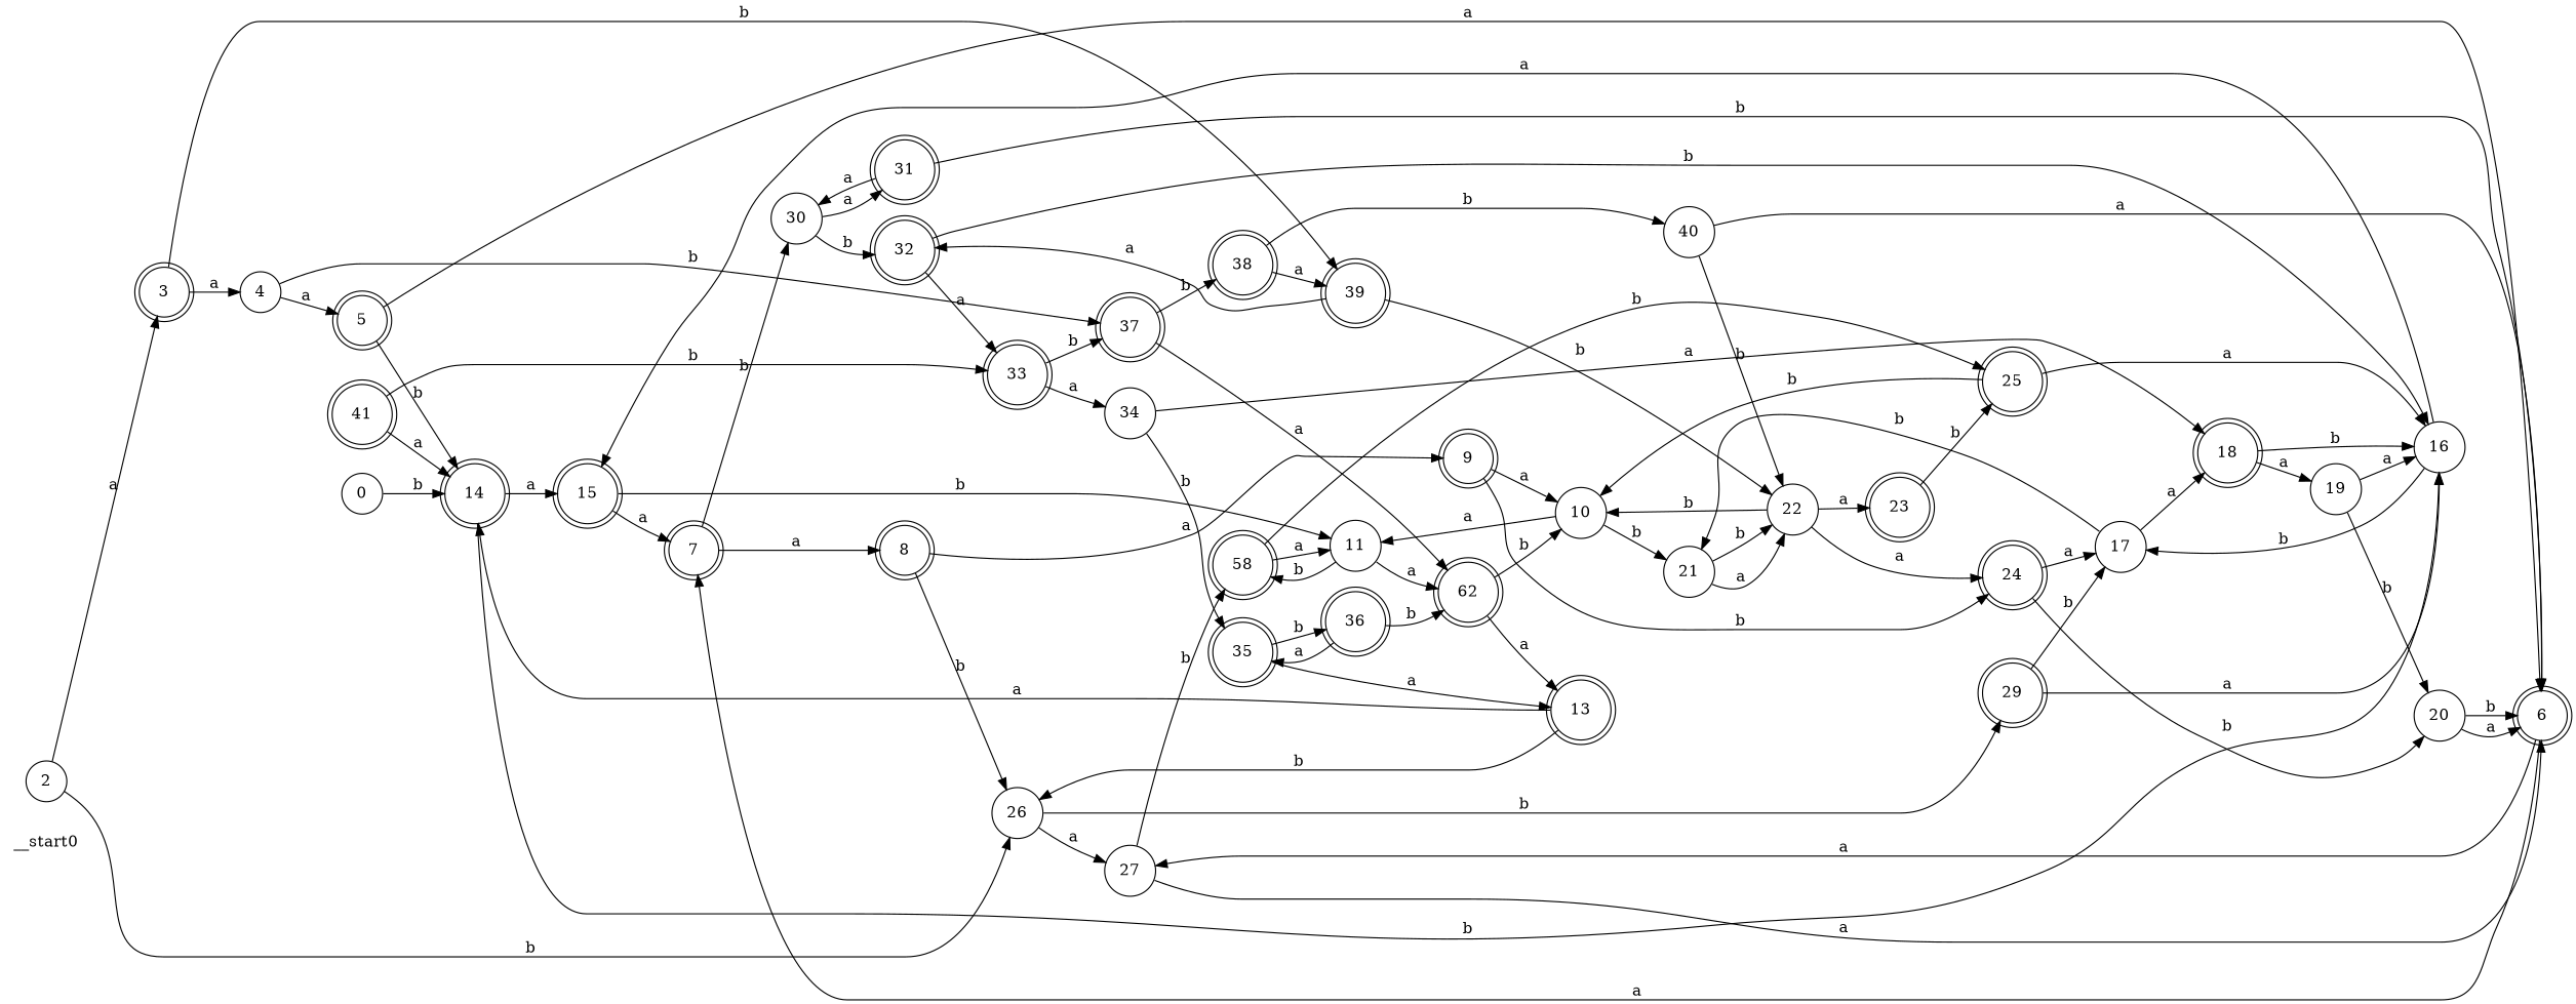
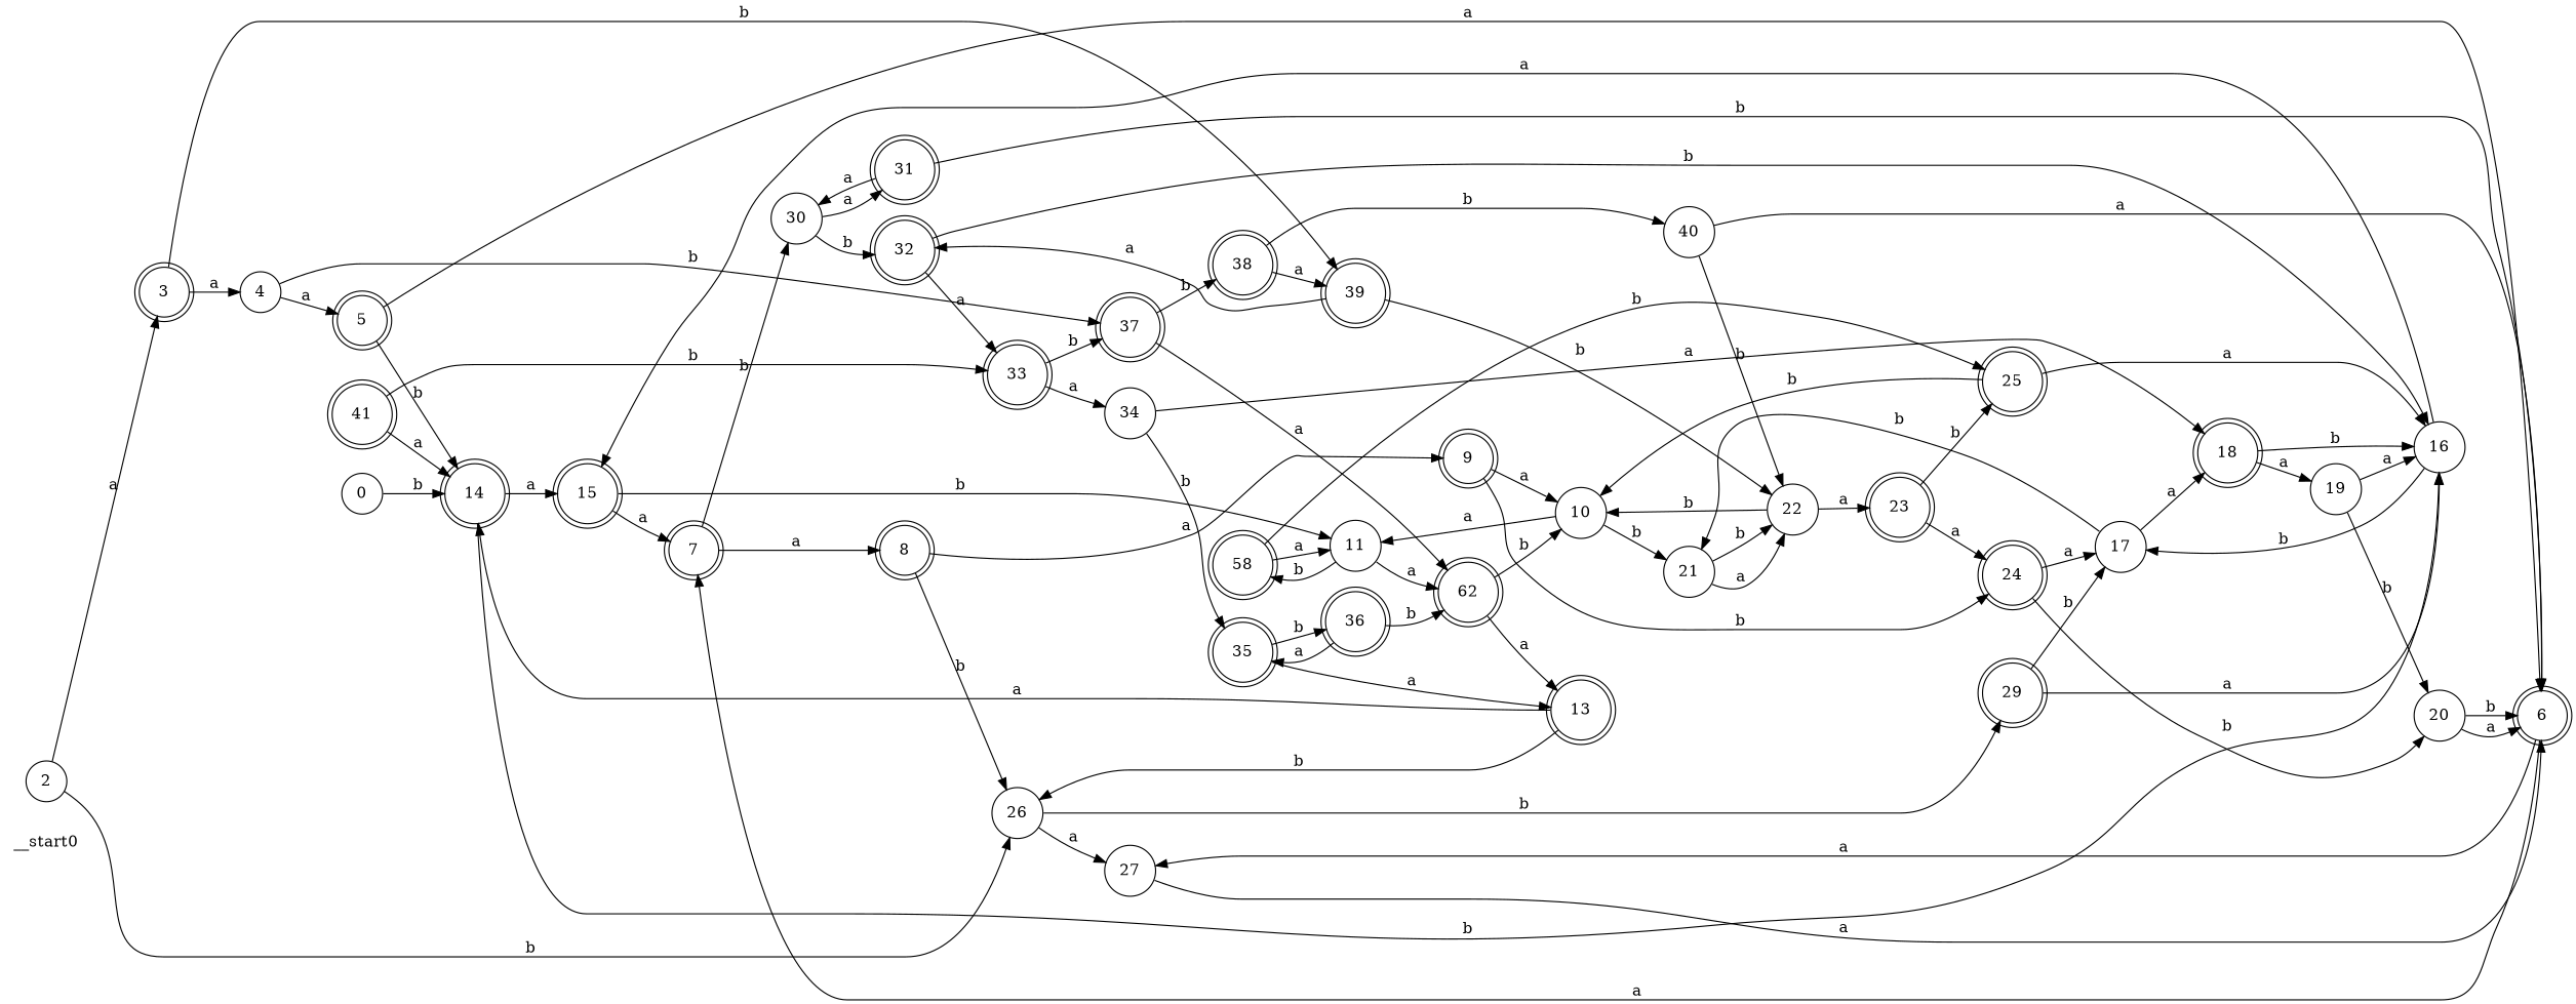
  digraph {
    rankdir=LR
    node [shape=doublecircle color=black fillcolor=white style="rounded,filled"]
    __start0 [shape=none color="" fillcolor="" style=""]
    n2 [label=0 shape=circle style=filled]
    n3 [label=14]
    n4 [label=15]
    n5 [label=16 shape=circle style=filled]
    n6 [label=2 shape=circle style=filled]
    n7 [label=3]
    n8 [label=26 shape=circle style=filled]
    n9 [label=41]
    n10 [label=33]
    n11 [label=4 shape=circle style=filled]
    n12 [label=39]
    n13 [label=27 shape=circle style=filled]
    n14 [label=29]
    n15 [label=5]
    n16 [label=37]
    n17 [label=22 shape=circle style=filled]
    n18 [label=32]
    n19 [label=6]
    n20 [label=62]
    n21 [label=38]
    n22 [label=7]
    n23 [label=8]
    n24 [label=30 shape=circle style=filled]
    n25 [label=58]
    n26 [label=9]
    n27 [label=31]
    n28 [label=10 shape=circle style=filled]
    n29 [label=24]
    n30 [label=11 shape=circle style=filled]
    n31 [label=21 shape=circle style=filled]
    n32 [label=17 shape=circle style=filled]
    n33 [label=20 shape=circle style=filled]
    n34 [label=13]
    n35 [label=25]
    n36 [label=18]
    n37 [label=19 shape=circle style=filled]
    n38 [label=23]
    n39 [label=34 shape=circle style=filled]
    n40 [label=35]
    n41 [label=36]
    n42 [label=40 shape=circle style=filled]
    n2 -> n3 [label=b]
    n3 -> n4 [label=a]
    n3 -> n5 [label=b]
    n4 -> n22 [label=a]
    n4 -> n30 [label=b]
    n5 -> n4 [label=a]
    n5 -> n32 [label=b]
    n6 -> n7 [label=a]
    n6 -> n8 [label=b]
    n7 -> n11 [label=a]
    n7 -> n12 [label=b]
    n8 -> n13 [label=a]
    n8 -> n14 [label=b]
    n9 -> n3 [label=a]
    n9 -> n10 [label=b]
    n10 -> n16 [label=b]
    n10 -> n39 [label=a]
    n11 -> n15 [label=a]
    n11 -> n16 [label=b]
    n12 -> n17 [label=b]
    n12 -> n18 [label=a]
    n13 -> n19 [label=a]
-   n13 -> n25 [label=b]
    n14 -> n5 [label=a]
    n14 -> n32 [label=b]
    n15 -> n3 [label=b]
    n15 -> n19 [label=a]
    n16 -> n20 [label=a]
    n16 -> n21 [label=b]
    n17 -> n28 [label=b]
    n17 -> n38 [label=a]
    n18 -> n5 [label=b]
    n18 -> n10 [label=a]
    n19 -> n13 [label=a]
    n19 -> n22 [label=a]
    n20 -> n28 [label=b]
    n20 -> n34 [label=a]
    n21 -> n12 [label=a]
    n21 -> n42 [label=b]
    n22 -> n23 [label=a]
    n22 -> n24 [label=b]
    n23 -> n8 [label=b]
    n23 -> n26 [label=a]
    n24 -> n18 [label=b]
    n24 -> n27 [label=a]
    n25 -> n30 [label=a]
    n25 -> n35 [label=b]
    n26 -> n28 [label=a]
    n26 -> n29 [label=b]
    n27 -> n19 [label=b]
    n27 -> n24 [label=a]
    n28 -> n30 [label=a]
    n28 -> n31 [label=b]
    n29 -> n32 [label=a]
    n29 -> n33 [label=b]
    n30 -> n20 [label=a]
    n30 -> n25 [label=b]
    n31 -> n17 [label=a]
    n31 -> n17 [label=b]
    n32 -> n31 [label=b]
    n32 -> n36 [label=a]
    n33 -> n19 [label=a]
    n33 -> n19 [label=b]
    n34 -> n3 [label=a]
    n34 -> n8 [label=b]
    n35 -> n5 [label=a]
    n35 -> n28 [label=b]
    n36 -> n5 [label=b]
    n36 -> n37 [label=a]
    n37 -> n5 [label=a]
    n37 -> n33 [label=b]
-   n17 -> n29 [label=a]
+   n38 -> n29 [label=a]
    n38 -> n35 [label=b]
    n39 -> n36 [label=a]
    n39 -> n40 [label=b]
    n40 -> n34 [label=a]
    n40 -> n41 [label=b]
    n41 -> n20 [label=b]
    n41 -> n40 [label=a]
    n42 -> n17 [label=b]
    n42 -> n19 [label=a]
  }
